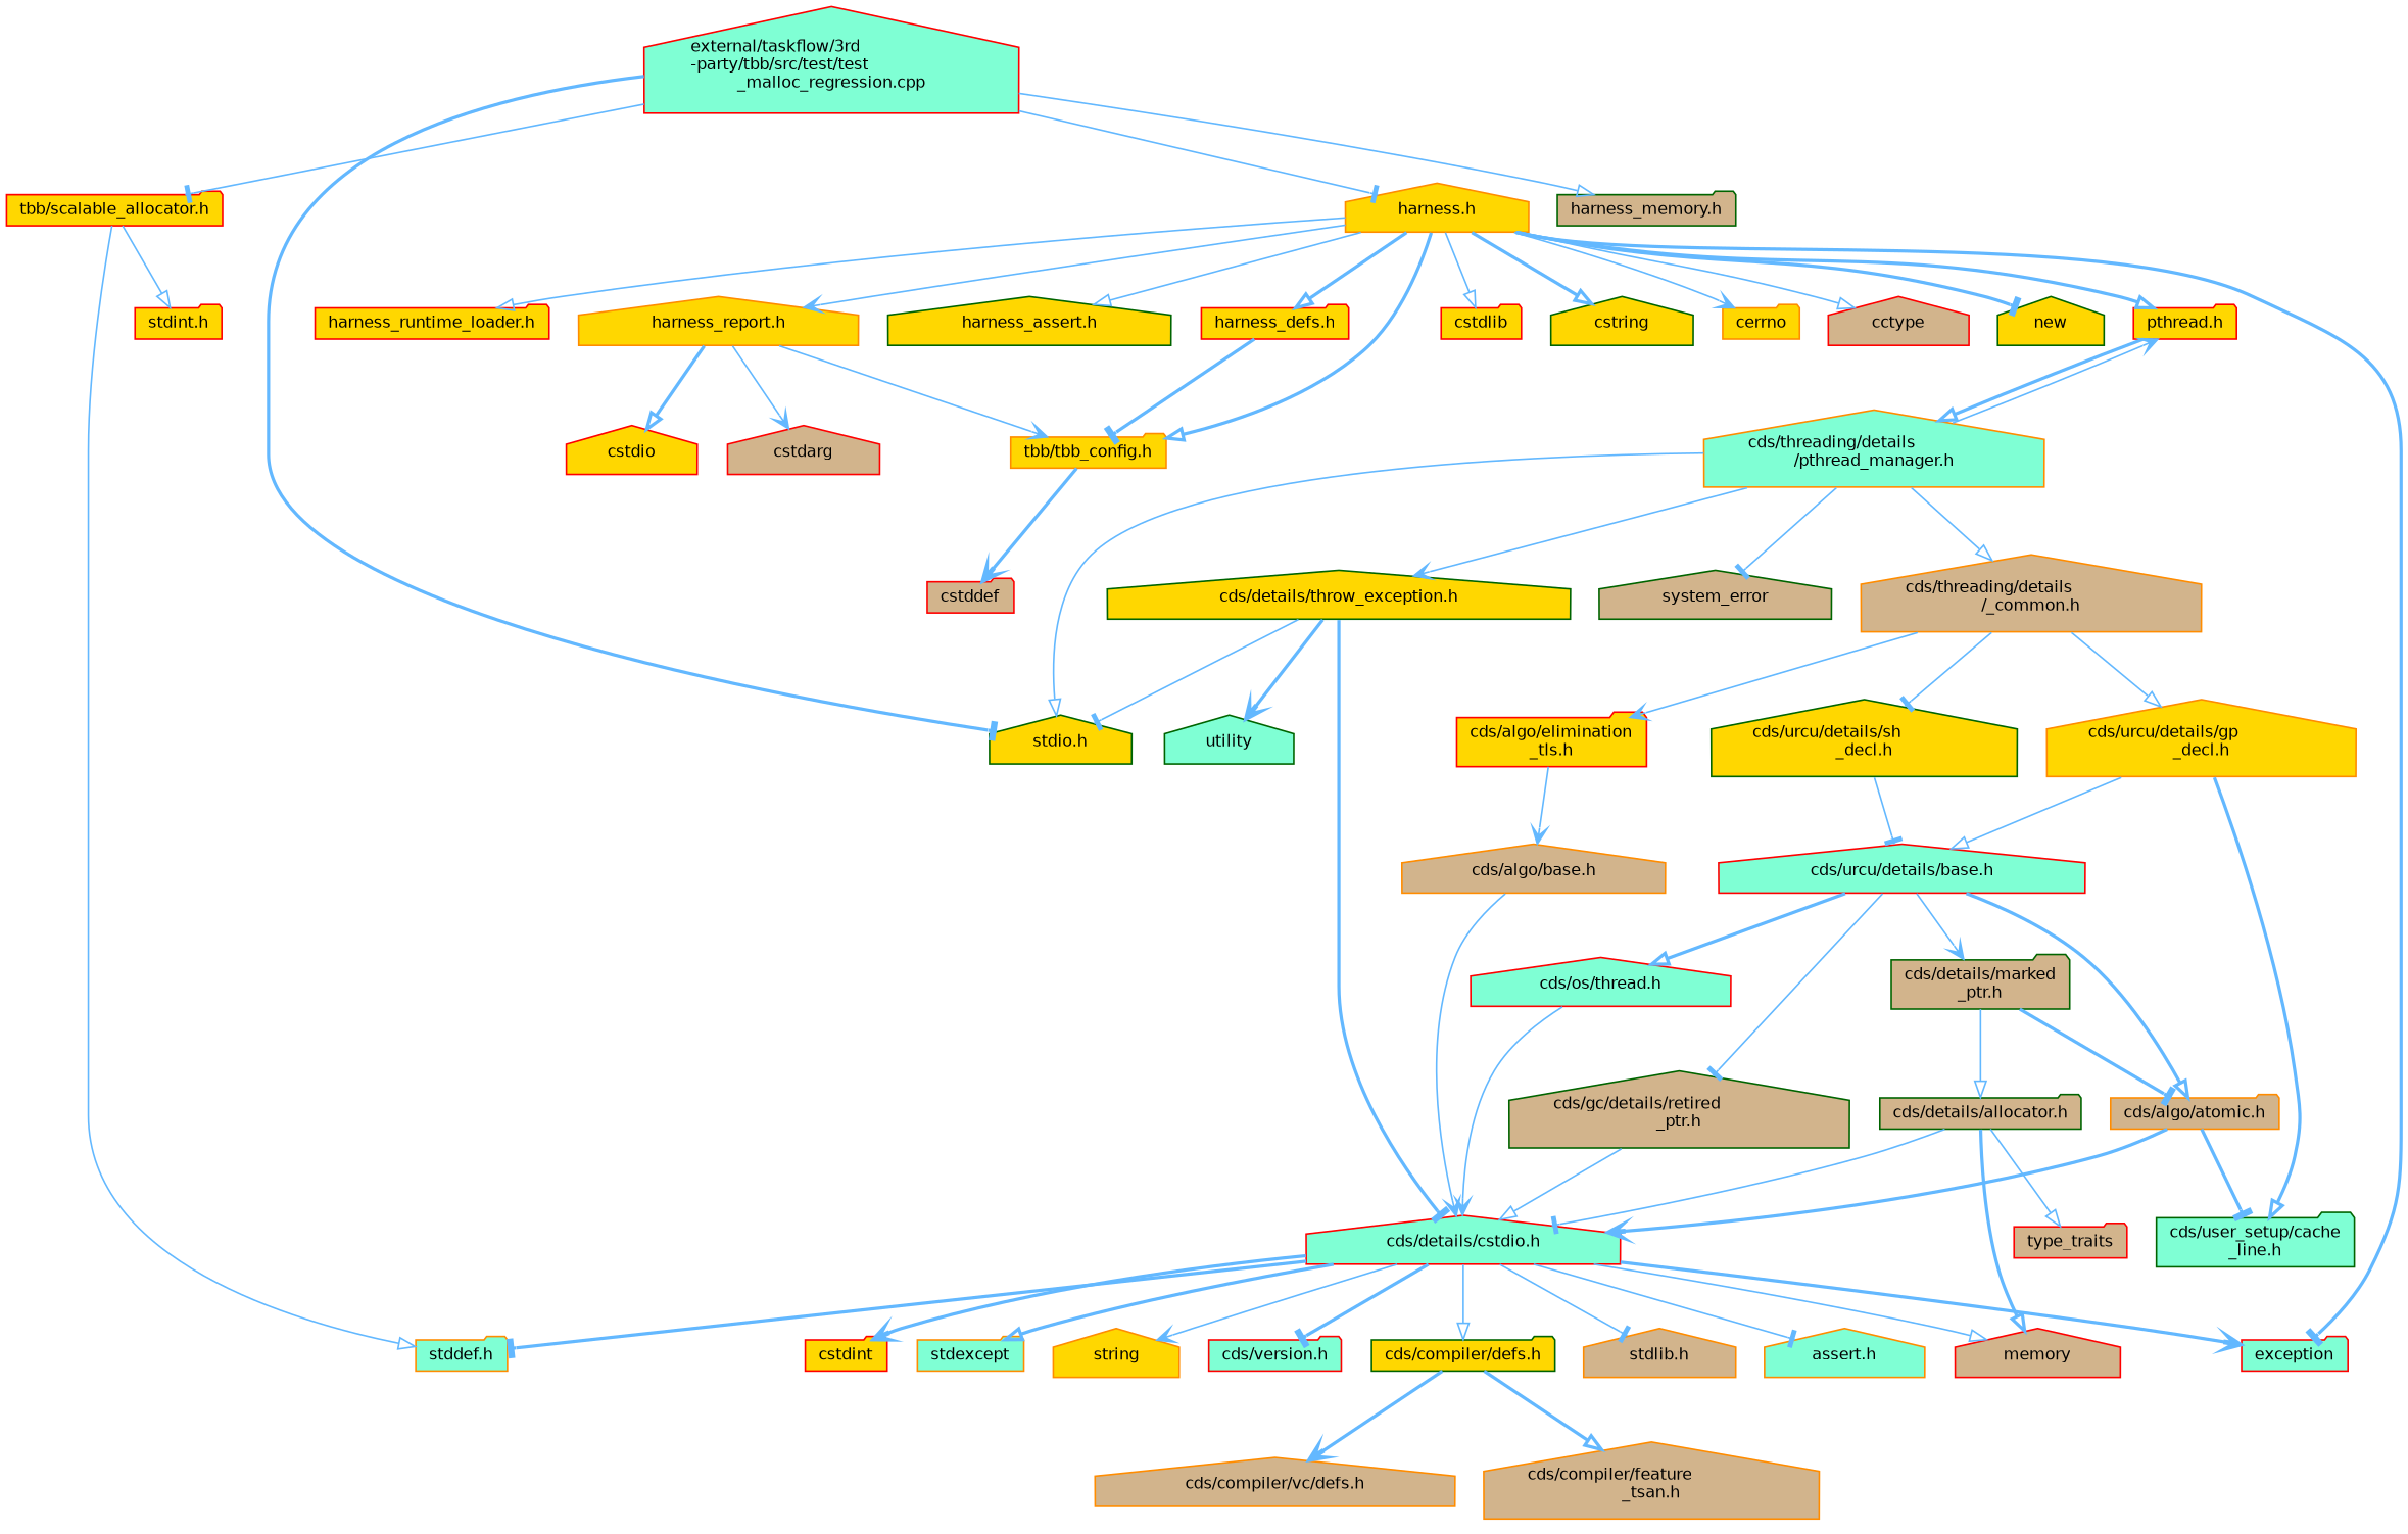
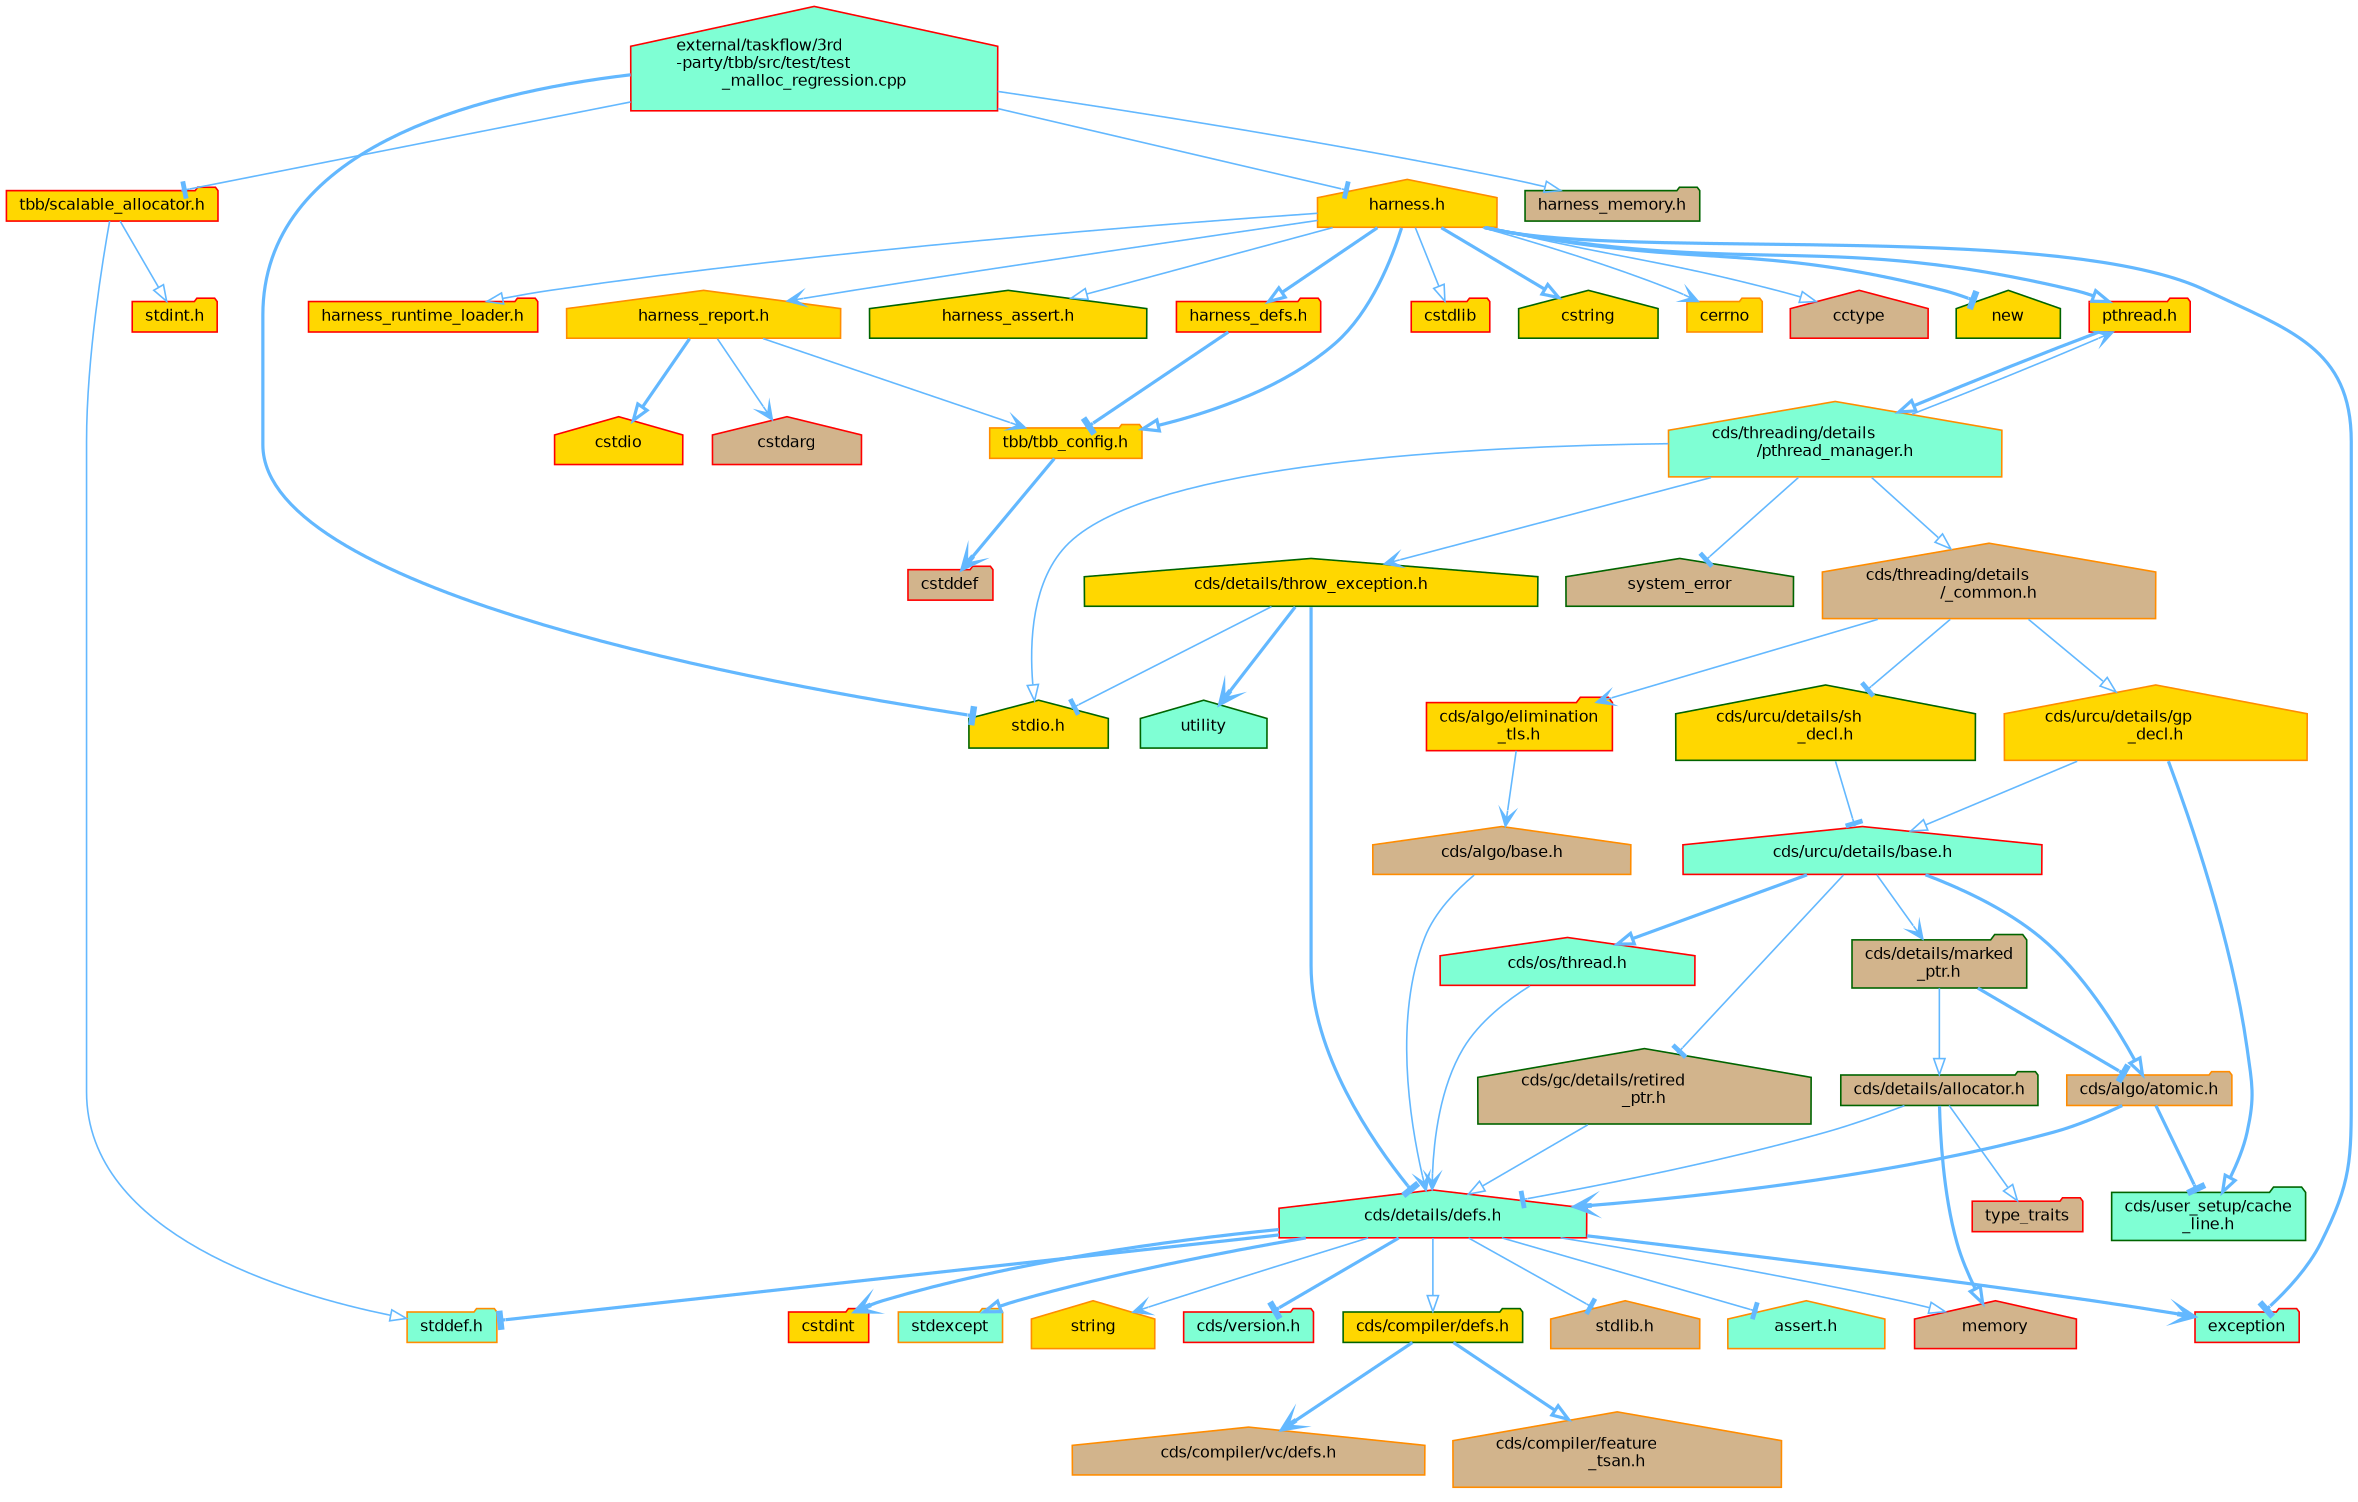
  digraph {
    node [color=red fillcolor=gold fontname=Helvetica fontsize=10 shape=house style=filled]
    edge [arrowhead=onormal color=steelblue1 fontname=Helvetica fontsize=10 labelfontname=Helvetica labelfontsize=10 style=solid]
    n1 [fillcolor=aquamarine fontcolor=black height=0.2 label="external/taskflow/3rd\l-party/tbb/src/test/test\l_malloc_regression.cpp" width=0.4]
    n2 [color=darkgreen height=0.2 label="stdio.h" width=0.4]
    n3 [height=0.2 label="tbb/scalable_allocator.h" shape=folder width=0.4]
    n4 [color=darkorange height=0.2 label="harness.h" width=0.4]
    n5 [color=darkgreen fillcolor=tan height=0.2 label="harness_memory.h" shape=folder width=0.4]
    n6 [color=darkorange fillcolor=aquamarine height=0.2 label="stddef.h" shape=folder width=0.4]
    n7 [height=0.2 label="stdint.h" shape=folder width=0.4]
    n8 [color=darkorange height=0.2 label="tbb/tbb_config.h" shape=folder width=0.4]
    n9 [height=0.2 label="harness_defs.h" shape=folder width=0.4]
    n10 [height=0.2 label=cstdlib shape=folder width=0.4]
    n11 [color=darkgreen height=0.2 label=cstring width=0.4]
    n12 [color=darkorange height=0.2 label=cerrno shape=folder width=0.4]
    n13 [fillcolor=tan height=0.2 label=cctype width=0.4]
    n14 [color=darkgreen height=0.2 label=new width=0.4]
    n15 [height=0.2 label="pthread.h" shape=folder width=0.4]
    n16 [fillcolor=aquamarine height=0.2 label=exception shape=folder width=0.4]
    n17 [height=0.2 label="harness_runtime_loader.h" shape=folder width=0.4]
    n18 [color=darkorange height=0.2 label="harness_report.h" width=0.4]
    n19 [color=darkgreen height=0.2 label="harness_assert.h" width=0.4]
    n20 [fillcolor=tan height=0.2 label=cstddef shape=folder width=0.4]
    n21 [color=darkorange fillcolor=aquamarine height=0.2 label="cds/threading/details\l/pthread_manager.h" width=0.4]
    n22 [height=0.2 label=cstdio width=0.4]
    n23 [fillcolor=tan height=0.2 label=cstdarg width=0.4]
    n24 [color=darkgreen fillcolor=tan height=0.2 label=system_error width=0.4]
    n25 [color=darkorange fillcolor=tan height=0.2 label="cds/threading/details\l/_common.h" width=0.4]
    n26 [color=darkgreen height=0.2 label="cds/details/throw_exception.h" width=0.4]
    n27 [color=darkorange height=0.2 label="cds/urcu/details/gp\l_decl.h" width=0.4]
    n28 [color=darkgreen height=0.2 label="cds/urcu/details/sh\l_decl.h" width=0.4]
    n29 [height=0.2 label="cds/algo/elimination\l_tls.h" shape=folder width=0.4]
-   n30 [fillcolor=aquamarine height=0.2 label="cds/details/cstdio.h" width=0.4]
+   n30 [fillcolor=aquamarine height=0.2 label="cds/details/defs.h" width=0.4]
    n31 [color=darkgreen fillcolor=aquamarine height=0.2 label=utility width=0.4]
    n32 [fillcolor=aquamarine height=0.2 label="cds/urcu/details/base.h" width=0.4]
    n33 [color=darkgreen fillcolor=aquamarine height=0.2 label="cds/user_setup/cache\l_line.h" shape=folder width=0.4]
    n34 [color=darkorange fillcolor=tan height=0.2 label="cds/algo/base.h" width=0.4]
    n35 [color=darkorange fillcolor=tan height=0.2 label="cds/algo/atomic.h" shape=folder width=0.4]
    n36 [color=darkgreen fillcolor=tan height=0.2 label="cds/gc/details/retired\l_ptr.h" width=0.4]
    n37 [fillcolor=aquamarine height=0.2 label="cds/os/thread.h" width=0.4]
    n38 [color=darkgreen fillcolor=tan height=0.2 label="cds/details/marked\l_ptr.h" shape=folder width=0.4]
    n39 [color=darkgreen fillcolor=tan height=0.2 label="cds/details/allocator.h" shape=folder width=0.4]
    n40 [fillcolor=tan height=0.2 label=memory width=0.4]
    n41 [fillcolor=tan height=0.2 label=type_traits shape=folder width=0.4]
    n42 [color=darkorange fillcolor=tan height=0.2 label="stdlib.h" width=0.4]
    n43 [color=darkorange fillcolor=aquamarine height=0.2 label="assert.h" width=0.4]
    n44 [height=0.2 label=cstdint shape=folder width=0.4]
    n45 [color=darkorange fillcolor=aquamarine height=0.2 label=stdexcept shape=folder width=0.4]
    n46 [color=darkorange height=0.2 label=string width=0.4]
    n47 [fillcolor=aquamarine height=0.2 label="cds/version.h" shape=folder width=0.4]
    n48 [color=darkgreen height=0.2 label="cds/compiler/defs.h" shape=folder width=0.4]
    n49 [color=darkorange fillcolor=tan height=0.2 label="cds/compiler/vc/defs.h" width=0.4]
    n50 [color=darkorange fillcolor=tan height=0.2 label="cds/compiler/feature\l_tsan.h" width=0.4]
    n1 -> n2 [arrowhead=tee style=bold]
    n1 -> n3 [arrowhead=tee]
    n1 -> n4 [arrowhead=tee]
    n1 -> n5
    n3 -> n6
    n3 -> n7
    n4 -> n8 [style=bold]
    n4 -> n9 [style=bold]
    n4 -> n10
    n4 -> n11 [style=bold]
    n4 -> n12 [arrowhead=vee]
    n4 -> n13
    n4 -> n14 [arrowhead=tee style=bold]
    n4 -> n15 [style=bold]
    n4 -> n16 [arrowhead=tee style=bold]
    n4 -> n17
    n4 -> n18 [arrowhead=vee]
    n4 -> n19
    n8 -> n20 [arrowhead=vee style=bold]
    n9 -> n8 [arrowhead=tee style=bold]
    n15 -> n21 [style=bold]
    n18 -> n8 [arrowhead=vee]
    n18 -> n22 [style=bold]
    n18 -> n23 [arrowhead=vee]
    n21 -> n2
    n21 -> n15 [arrowhead=vee]
    n21 -> n24 [arrowhead=tee]
    n21 -> n25
    n21 -> n26 [arrowhead=vee]
    n25 -> n27
    n25 -> n28 [arrowhead=tee]
    n25 -> n29 [arrowhead=vee]
    n26 -> n2 [arrowhead=tee]
    n26 -> n30 [arrowhead=tee style=bold]
    n26 -> n31 [arrowhead=vee style=bold]
    n27 -> n32
    n27 -> n33 [style=bold]
    n28 -> n32 [arrowhead=tee]
    n29 -> n34 [arrowhead=vee]
    n30 -> n6 [arrowhead=tee style=bold]
    n30 -> n16 [arrowhead=vee style=bold]
    n30 -> n40
    n30 -> n42 [arrowhead=tee]
    n30 -> n43 [arrowhead=tee]
    n30 -> n44 [arrowhead=vee style=bold]
    n30 -> n45 [style=bold]
    n30 -> n46 [arrowhead=vee]
    n30 -> n47 [arrowhead=tee style=bold]
    n30 -> n48
    n32 -> n35 [style=bold]
    n32 -> n36 [arrowhead=tee]
    n32 -> n37 [style=bold]
    n32 -> n38 [arrowhead=vee]
    n34 -> n30 [arrowhead=vee]
    n35 -> n30 [arrowhead=vee style=bold]
    n35 -> n33 [arrowhead=tee style=bold]
    n36 -> n30
    n37 -> n30 [arrowhead=vee]
    n38 -> n35 [arrowhead=tee style=bold]
    n38 -> n39
    n39 -> n30 [arrowhead=tee]
    n39 -> n40 [style=bold]
    n39 -> n41
    n48 -> n49 [arrowhead=vee style=bold]
    n48 -> n50 [style=bold]
  }
